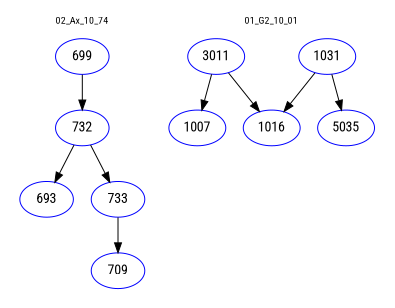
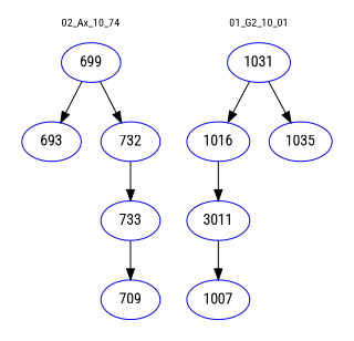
  digraph {
    fontname="Roboto Condensed"
    node [color=blue fontname="Roboto Condensed"]
    edge [color=black fontname="Roboto Condensed"]
    n1 [label=699]
    n2 [label=693]
    n3 [label=732]
    n4 [label=733]
    n5 [label=709]
    n6 [label=1031]
    n7 [label=1016]
-   n8 [label=5035]
+   n8 [label=1035]
    n9 [label=3011]
    n10 [label=1007]
    subgraph cluster_1 {
      color=white
      fontsize=10
      label="02_Ax_10_74"
      n1
      n2
      n3
      n4
      n5
    }
    subgraph cluster_2 {
      color=white
      fontsize=10
      label="01_G2_10_01"
      n6
      n7
      n8
      n9
      n10
    }
-   n3 -> n2
+   n1 -> n2
    n1 -> n3
    n3 -> n4
    n4 -> n5
    n6 -> n7
    n6 -> n8
-   n9 -> n7
+   n7 -> n9
    n9 -> n10
  }
